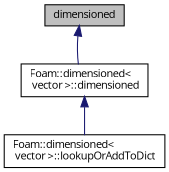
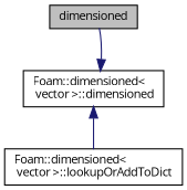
  digraph {
    fontname="Open Sans"
    rankdir=TB
    node [color=black fontname="Open Sans" fontsize=10 shape=record]
    edge [color=midnightblue dir=back fontname="Open Sans" fontsize=10 labelfontname=FreeSans labelfontsize=10 style=solid]
    n1 [fillcolor=grey75 fontcolor=black height=0.2 label=dimensioned style=filled width=0.4]
    n2 [height=0.2 label="Foam::dimensioned\<\l vector \>::dimensioned" width=0.4]
    n3 [height=0.2 label="Foam::dimensioned\<\l vector \>::lookupOrAddToDict" width=0.4]
-   n1 -> n2
+   n2 -> n1
    n2 -> n3
  }
